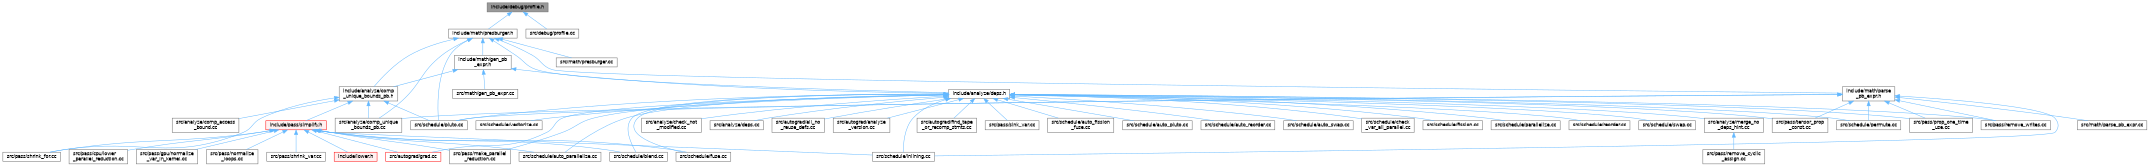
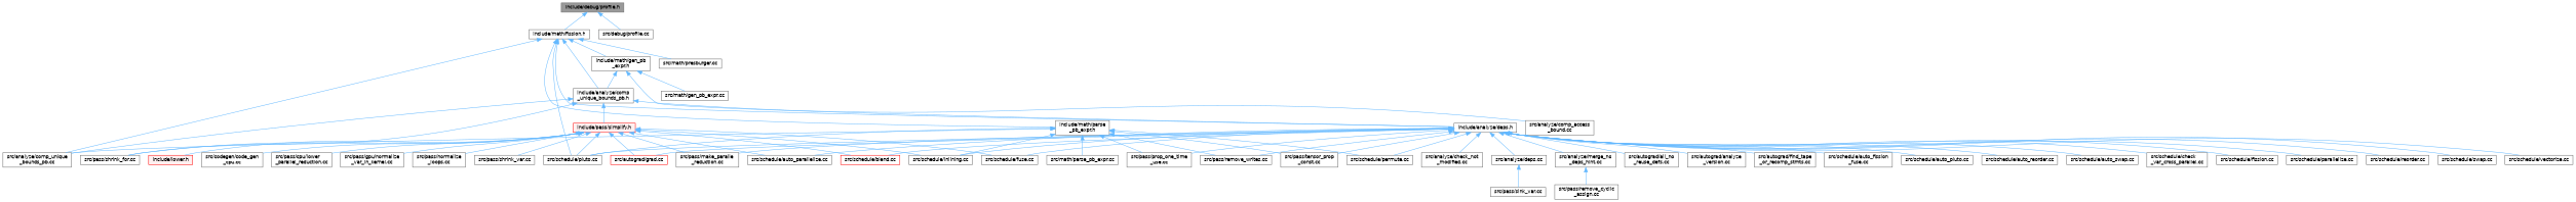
  digraph {
    node [color=grey40 fillcolor=white fontname=Helvetica fontsize=10 shape=box style=filled]
    edge [color=steelblue1 dir=back fontname=Helvetica fontsize=10 labelfontname=Helvetica labelfontsize=10 style=solid]
    n1 [color=gray40 fillcolor=grey60 fontcolor=black height=0.2 label="include/debug/profile.h" width=0.4]
-   n2 [height=0.2 label="include/math/presburger.h" width=0.4]
+   n2 [height=0.2 label="include/math/fission.h" width=0.4]
    n3 [height=0.2 label="src/debug/profile.cc" width=0.4]
    n4 [height=0.2 label="include/analyze/comp\l_unique_bounds_pb.h" width=0.4]
    n5 [height=0.2 label="src/schedule/pluto.cc" width=0.4]
    n6 [height=0.2 label="src/analyze/comp_unique\l_bounds_pb.cc" width=0.4]
    n7 [height=0.2 label="include/analyze/deps.h" width=0.4]
    n8 [height=0.2 label="include/math/gen_pb\l_expr.h" width=0.4]
    n9 [height=0.2 label="include/math/parse\l_pb_expr.h" width=0.4]
    n10 [height=0.2 label="src/math/presburger.cc" width=0.4]
    n11 [color=red fillcolor="#FFF0F0" height=0.2 label="include/pass/simplify.h" width=0.4]
    n12 [height=0.2 label="src/pass/shrink_for.cc" width=0.4]
    n13 [height=0.2 label="src/analyze/comp_access\l_bound.cc" width=0.4]
    n14 [color=red height=0.2 label="src/autograd/grad.cc" width=0.4]
    n15 [height=0.2 label="src/pass/make_parallel\l_reduction.cc" width=0.4]
    n16 [height=0.2 label="src/schedule/auto_parallelize.cc" width=0.4]
-   n17 [height=0.2 label="src/schedule/blend.cc" width=0.4]
+   n17 [color=red height=0.2 label="src/schedule/blend.cc" width=0.4]
    n18 [height=0.2 label="src/schedule/fuse.cc" width=0.4]
    n19 [height=0.2 label="src/schedule/inlining.cc" width=0.4]
    n20 [height=0.2 label="src/analyze/check_not\l_modified.cc" width=0.4]
    n21 [height=0.2 label="src/analyze/deps.cc" width=0.4]
    n22 [height=0.2 label="src/analyze/merge_no\l_deps_hint.cc" width=0.4]
    n23 [height=0.2 label="src/autograd/all_no\l_reuse_defs.cc" width=0.4]
    n24 [height=0.2 label="src/autograd/analyze\l_version.cc" width=0.4]
    n25 [height=0.2 label="src/autograd/find_tape\l_or_recomp_stmts.cc" width=0.4]
    n26 [height=0.2 label="src/pass/prop_one_time\l_use.cc" width=0.4]
    n27 [height=0.2 label="src/pass/remove_writes.cc" width=0.4]
    n28 [height=0.2 label="src/pass/sink_var.cc" width=0.4]
    n29 [height=0.2 label="src/pass/tensor_prop\l_const.cc" width=0.4]
    n30 [height=0.2 label="src/schedule/auto_fission\l_fuse.cc" width=0.4]
    n31 [height=0.2 label="src/schedule/auto_pluto.cc" width=0.4]
    n32 [height=0.2 label="src/schedule/auto_reorder.cc" width=0.4]
    n33 [height=0.2 label="src/schedule/auto_swap.cc" width=0.4]
-   n34 [height=0.2 label="src/schedule/check\l_var_all_parallel.cc" width=0.4]
+   n34 [height=0.2 label="src/schedule/check\l_var_cross_parallel.cc" width=0.4]
    n35 [height=0.2 label="src/schedule/fission.cc" width=0.4]
    n36 [height=0.2 label="src/schedule/parallelize.cc" width=0.4]
    n37 [height=0.2 label="src/schedule/permute.cc" width=0.4]
    n38 [height=0.2 label="src/schedule/reorder.cc" width=0.4]
    n39 [height=0.2 label="src/schedule/swap.cc" width=0.4]
    n40 [height=0.2 label="src/schedule/vectorize.cc" width=0.4]
    n41 [height=0.2 label="src/math/gen_pb_expr.cc" width=0.4]
    n42 [height=0.2 label="src/math/parse_pb_expr.cc" width=0.4]
    n43 [color=red fillcolor="#FFF0F0" height=0.2 label="include/lower.h" width=0.4]
+   n44 [height=0.2 label="src/codegen/code_gen\l_cpu.cc" width=0.4]
    n45 [height=0.2 label="src/pass/cpu/lower\l_parallel_reduction.cc" width=0.4]
    n46 [height=0.2 label="src/pass/gpu/normalize\l_var_in_kernel.cc" width=0.4]
    n47 [height=0.2 label="src/pass/normalize\l_loops.cc" width=0.4]
    n48 [height=0.2 label="src/pass/shrink_var.cc" width=0.4]
    n49 [height=0.2 label="src/pass/remove_cyclic\l_assign.cc" width=0.4]
    n1 -> n2
    n1 -> n3
    n2 -> n4
    n2 -> n5
    n2 -> n6
    n2 -> n7
    n2 -> n8
    n2 -> n9
    n2 -> n10
    n4 -> n6
    n4 -> n11
    n4 -> n12
    n4 -> n13
    n7 -> n5
    n7 -> n14
    n7 -> n15
    n7 -> n16
    n7 -> n17
    n7 -> n18
    n7 -> n19
    n7 -> n20
    n7 -> n21
    n7 -> n22
    n7 -> n23
    n7 -> n24
    n7 -> n25
    n7 -> n26
    n7 -> n27
-   n7 -> n28
+   n21 -> n28
    n7 -> n29
    n7 -> n30
    n7 -> n31
    n7 -> n32
    n7 -> n33
    n7 -> n34
    n7 -> n35
    n7 -> n36
    n7 -> n37
    n7 -> n38
    n7 -> n39
    n7 -> n40
    n8 -> n4
    n8 -> n7
    n8 -> n41
    n9 -> n5
    n9 -> n6
    n9 -> n19
    n9 -> n26
    n9 -> n27
    n9 -> n29
    n9 -> n37
    n9 -> n42
-   n4 -> n5
+   n11 -> n5
    n11 -> n12
    n11 -> n14
    n11 -> n15
    n11 -> n16
    n11 -> n17
    n11 -> n18
    n11 -> n19
    n11 -> n43
+   n11 -> n44
    n11 -> n45
    n11 -> n46
    n11 -> n47
    n11 -> n48
    n22 -> n49
  }
